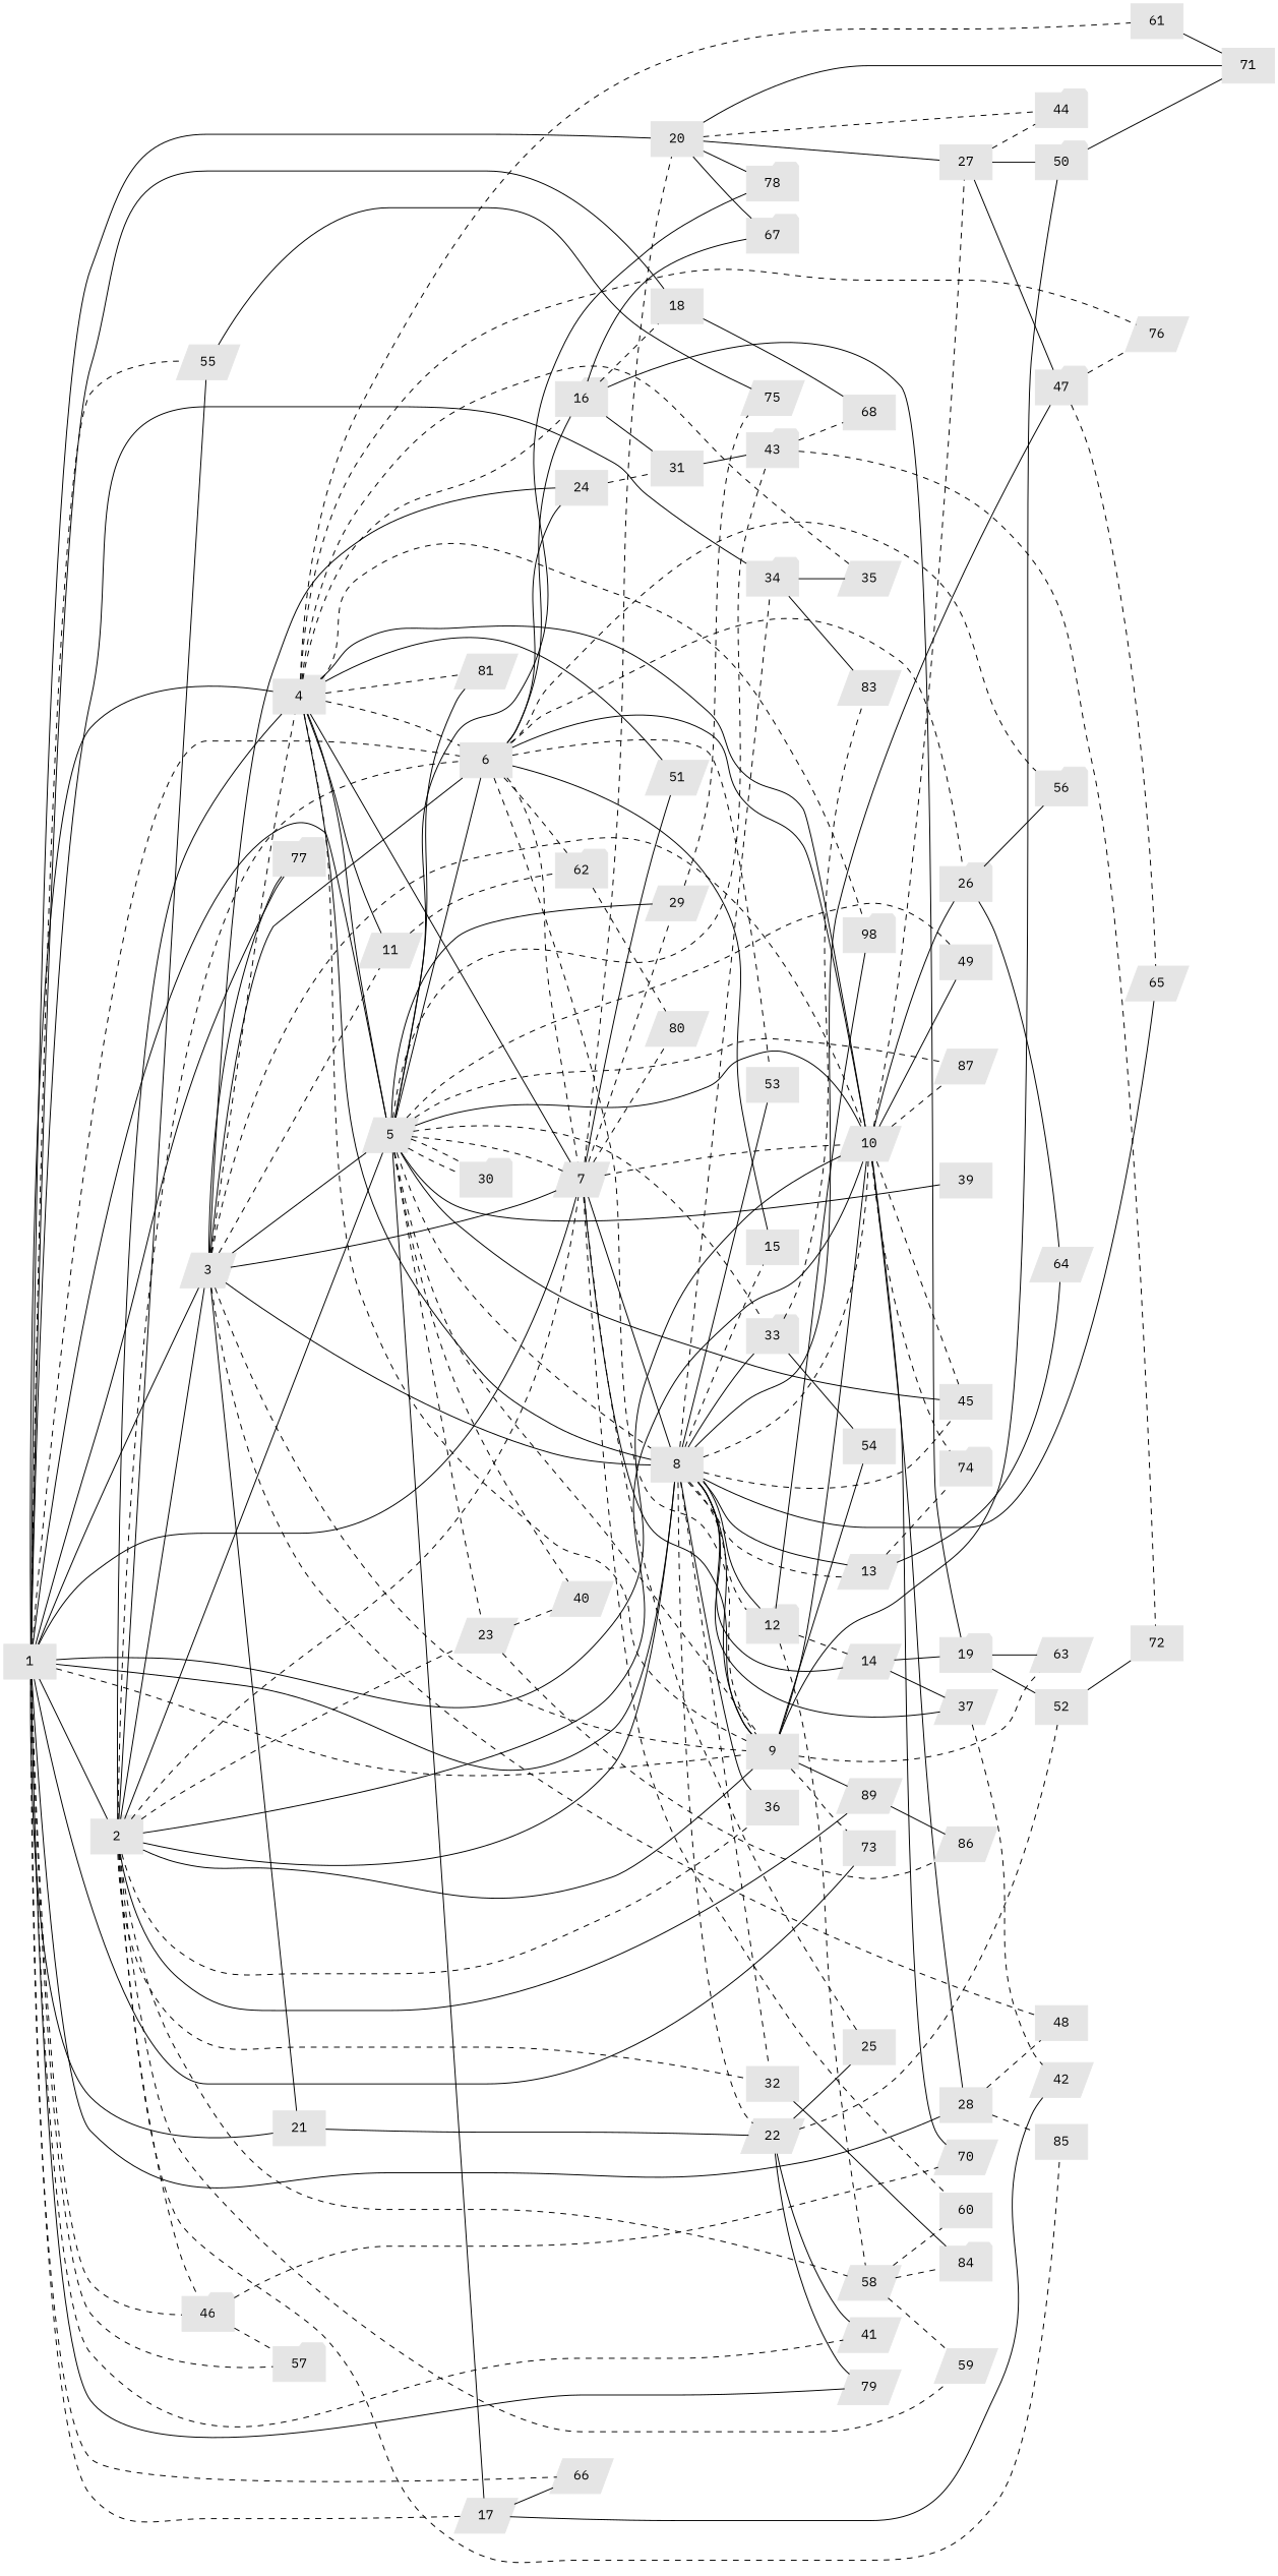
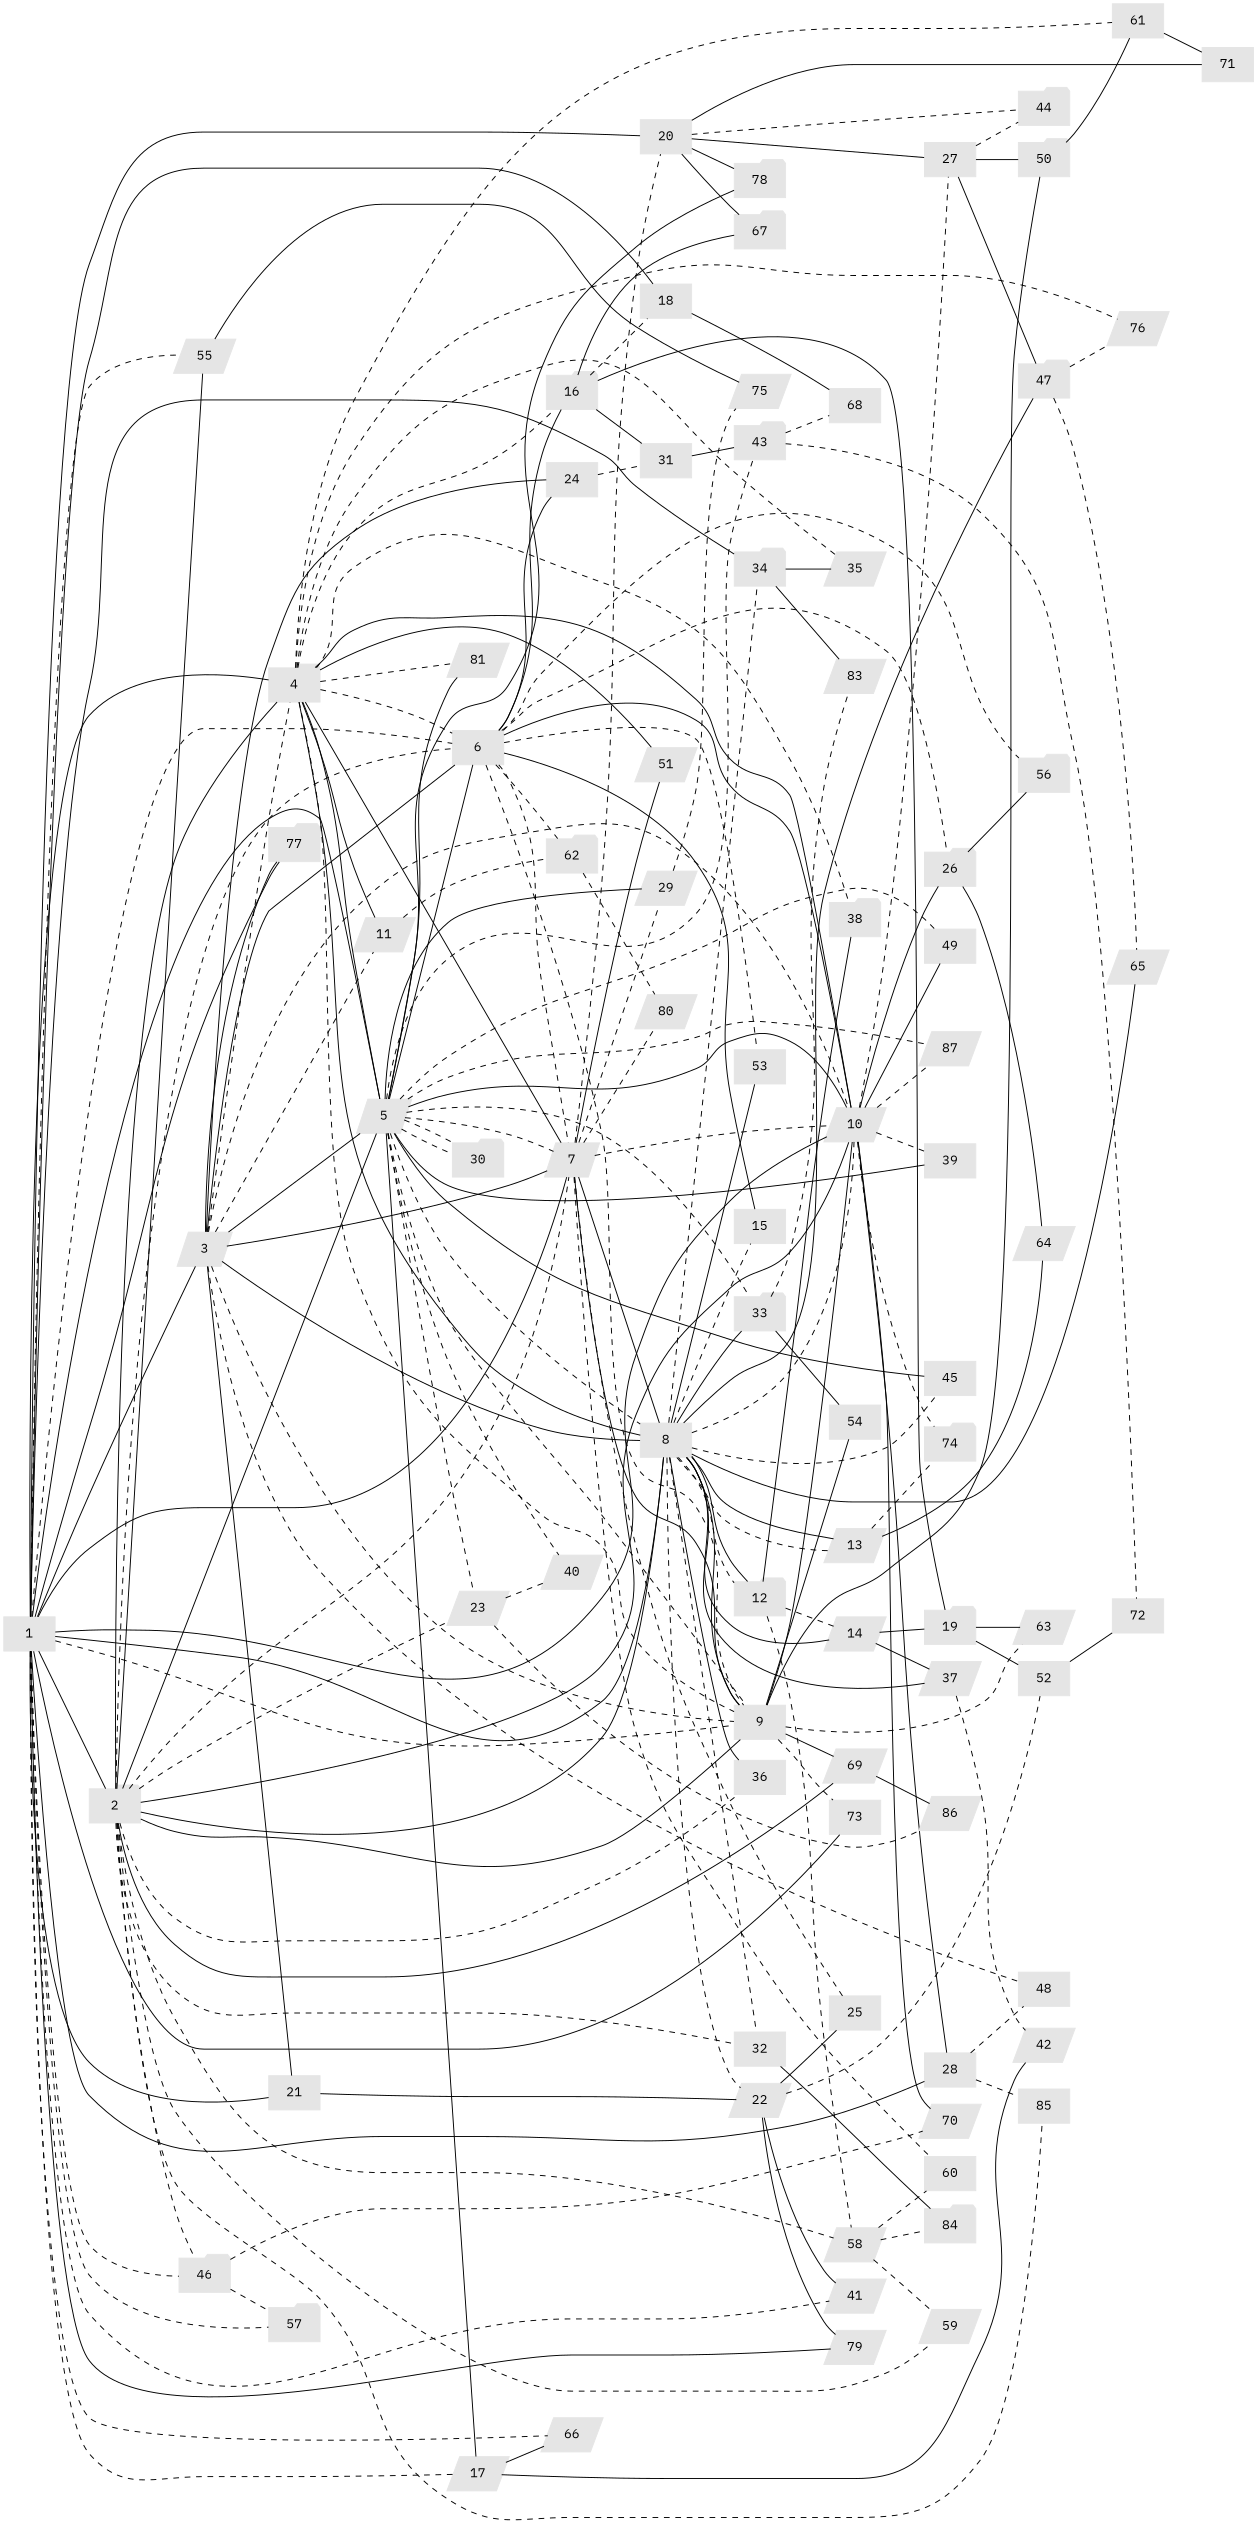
  graph {
    fontname="IBM Plex Mono"
    rankdir=LR
    node [color=gray90 fontname="IBM Plex Mono" shape=parallelogram style=filled]
    edge [fontname="IBM Plex Mono" style=solid]
    1 [shape=box]
    2 [shape=folder]
    3
    4 [shape=folder]
    5
    6 [shape=box]
    7
    8 [shape=box]
    9 [shape=box]
    10
    17
    18 [shape=box]
    20 [shape=box]
    21 [shape=box]
    28 [shape=box]
    34 [shape=folder]
    41
    46 [shape=folder]
    55
    57 [shape=folder]
    66
    73 [shape=box]
    77 [shape=folder]
    79
    23
    32 [shape=box]
    36 [shape=box]
    58
    59
-   69 [label=89]
+   69
    85 [shape=box]
    11
    24 [shape=box]
    48 [shape=box]
    16 [shape=folder]
    35
-   38 [shape=folder label=98]
+   38 [shape=folder]
    51
    61 [shape=box]
    76
    81
    29
    30 [shape=folder]
    33 [shape=folder]
    39 [shape=box]
    40
    43 [shape=folder]
    45 [shape=box]
    49 [shape=box]
    78 [shape=folder]
    n51 [label=87]
    15 [shape=box]
    26 [shape=folder]
    53 [shape=box]
    56 [shape=folder]
    62 [shape=folder]
    25 [shape=box]
    60 [shape=box]
    80
    12 [shape=folder]
    13
    14
    22
    37
    47 [shape=folder]
    65
    50 [shape=folder]
    54 [shape=box]
    63
    27 [shape=box]
    70
    74 [shape=folder]
    42
    68 [shape=box]
    67 [shape=folder]
    44 [shape=folder]
    71 [shape=box]
    83
    75
    86
    84 [shape=folder]
    31 [shape=box]
    19 [shape=folder]
    72 [shape=box]
    64
    52 [shape=box]
    1 -- 2
    1 -- 3
    1 -- 4
    1 -- 5
    1 -- 6 [style=dashed]
    1 -- 7
    1 -- 8
    1 -- 9 [style=dashed]
    1 -- 10
    1 -- 17 [style=dashed]
    1 -- 18
    1 -- 20
    1 -- 21
    1 -- 28
    1 -- 34
    1 -- 41 [style=dashed]
    1 -- 46 [style=dashed]
    1 -- 55 [style=dashed]
    1 -- 57 [style=dashed]
    1 -- 66 [style=dashed]
    1 -- 73
    1 -- 77
    1 -- 79
-   2 -- 3
    2 -- 4
    2 -- 5
    2 -- 6 [style=dashed]
    2 -- 7 [style=dashed]
    2 -- 8
    2 -- 9
    2 -- 10
    2 -- 46 [style=dashed]
    2 -- 55
    2 -- 23 [style=dashed]
    2 -- 32 [style=dashed]
    2 -- 36 [style=dashed]
    2 -- 58 [style=dashed]
    2 -- 59 [style=dashed]
    2 -- 69
    2 -- 85 [style=dashed]
    3 -- 4 [style=dashed]
    3 -- 5
    3 -- 6
    3 -- 7
    3 -- 8
    3 -- 9 [style=dashed]
    3 -- 10 [style=dashed]
    3 -- 21
    3 -- 77
    3 -- 11 [style=dashed]
    3 -- 24
    3 -- 48 [style=dashed]
    4 -- 5
    4 -- 6 [style=dashed]
    4 -- 7
    4 -- 8
    4 -- 9 [style=dashed]
    4 -- 10
    4 -- 11
    4 -- 16 [style=dashed]
    4 -- 35 [style=dashed]
    4 -- 38 [style=dashed]
    4 -- 51
    4 -- 61 [style=dashed]
    4 -- 76 [style=dashed]
    4 -- 81 [style=dashed]
    5 -- 6
    5 -- 7 [style=dashed]
    5 -- 8 [style=dashed]
    5 -- 9 [style=dashed]
    5 -- 10
    5 -- 17
    5 -- 23 [style=dashed]
    5 -- 81
    5 -- 29
    5 -- 30 [style=dashed]
    5 -- 30 [style=dashed]
    5 -- 33 [style=dashed]
    5 -- 39
    5 -- 40 [style=dashed]
    5 -- 43 [style=dashed]
    5 -- 45
    5 -- 49 [style=dashed]
    5 -- 78
    5 -- n51 [style=dashed]
    6 -- 7 [style=dashed]
    6 -- 9 [style=dashed]
    6 -- 10
    6 -- 24
    6 -- 16
    6 -- 15
    6 -- 26 [style=dashed]
    6 -- 53 [style=dashed]
    6 -- 56 [style=dashed]
    6 -- 62 [style=dashed]
    7 -- 8
    7 -- 9
    7 -- 10 [style=dashed]
    7 -- 20 [style=dashed]
    7 -- 51
    7 -- 29 [style=dashed]
    7 -- 25 [style=dashed]
    7 -- 60 [style=dashed]
    7 -- 80 [style=dashed]
    8 -- 9
    8 -- 10 [style=dashed]
    8 -- 34 [style=dashed]
    8 -- 32 [style=dashed]
    8 -- 36
    8 -- 33
    8 -- 45 [style=dashed]
    8 -- 15 [style=dashed]
    8 -- 53
    8 -- 12 [style=dashed]
    8 -- 12
    8 -- 13 [style=dashed]
    8 -- 13
    8 -- 14
    8 -- 22 [style=dashed]
    8 -- 37
    8 -- 47
    8 -- 65
    9 -- 10
    9 -- 73 [style=dashed]
    9 -- 69
    9 -- 50
    9 -- 54
    9 -- 63 [style=dashed]
    10 -- 28
-   10 -- 45 [style=dashed]
+   10 -- 39 [style=dashed]
    10 -- 49
    10 -- n51 [style=dashed]
    10 -- 26
    10 -- 27 [style=dashed]
    10 -- 70
    10 -- 74 [style=dashed]
    17 -- 66
    17 -- 42
    18 -- 68
    20 -- 78
    20 -- 27
    20 -- 67
    20 -- 44 [style=dashed]
    20 -- 71
    21 -- 22
    28 -- 85 [style=dashed]
    28 -- 48 [style=dashed]
    34 -- 35
    34 -- 83
    46 -- 57 [style=dashed]
    46 -- 70 [style=dashed]
    55 -- 75
    23 -- 40 [style=dashed]
    23 -- 86 [style=dashed]
    32 -- 84
    58 -- 59 [style=dashed]
    58 -- 60 [style=dashed]
    58 -- 84 [style=dashed]
    69 -- 86
    11 -- 62 [style=dashed]
    24 -- 31 [style=dashed]
    16 -- 18 [style=dashed]
    16 -- 67
    16 -- 31
    16 -- 19
    61 -- 71
    29 -- 75 [style=dashed]
    33 -- 54
    33 -- 83 [style=dashed]
    43 -- 68 [style=dashed]
    43 -- 72 [style=dashed]
    26 -- 56
    26 -- 64
    62 -- 80 [style=dashed]
    12 -- 58 [style=dashed]
    12 -- 38
    12 -- 14 [style=dashed]
    13 -- 74 [style=dashed]
    13 -- 64
    14 -- 37
    14 -- 19
    22 -- 41
    22 -- 79
    22 -- 25
    22 -- 52 [style=dashed]
    37 -- 42 [style=dashed]
    47 -- 76 [style=dashed]
    47 -- 65 [style=dashed]
-   50 -- 71
+   50 -- 61
    27 -- 47
    27 -- 50
    27 -- 44 [style=dashed]
    31 -- 43
    19 -- 63
    19 -- 52
    52 -- 72
  }
